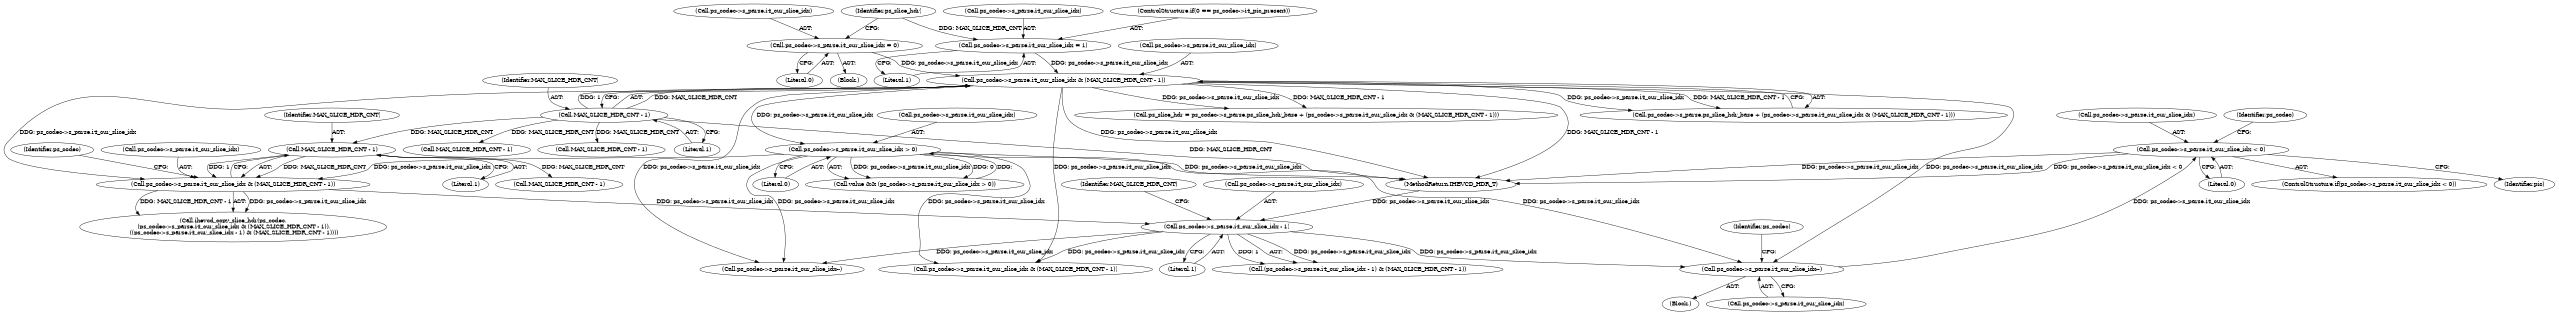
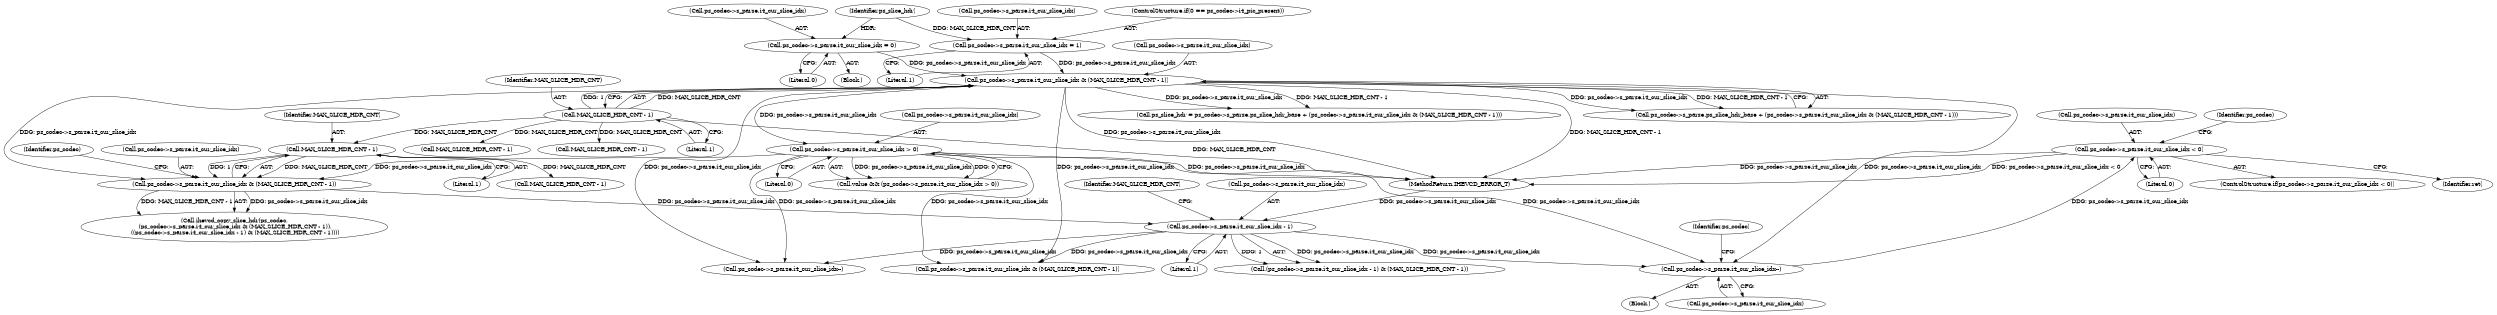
  digraph {
    n1 [label="(Call,ps_codec->s_parse.i4_cur_slice_idx < 0)"]
-   n2 [label="(MethodReturn,IHEVCD_HDR_T)"]
+   n2 [label="(MethodReturn,IHEVCD_ERROR_T)"]
    n3 [label="(Literal,0)"]
    n4 [label="(ControlStructure,if(ps_codec->s_parse.i4_cur_slice_idx < 0))"]
-   n5 [label="(Identifier,pic)"]
+   n5 [label="(Identifier,ret)"]
    n6 [label="(Call,ps_codec->s_parse.i4_cur_slice_idx - 1)"]
    n7 [label="(Call,ps_codec->s_parse.i4_cur_slice_idx--)"]
    n8 [label="(Block,)"]
    n9 [label="(Call,ps_codec->s_parse.i4_cur_slice_idx)"]
    n10 [label="(Call,ps_codec->s_parse.i4_cur_slice_idx & (MAX_SLICE_HDR_CNT - 1))"]
    n11 [label="(Call,MAX_SLICE_HDR_CNT - 1)"]
    n12 [label="(Call,ps_codec->s_parse.i4_cur_slice_idx & (MAX_SLICE_HDR_CNT - 1))"]
    n13 [label="(Call,ps_codec->s_parse.i4_cur_slice_idx > 0)"]
    n14 [label="(Call,ps_slice_hdr = ps_codec->s_parse.ps_slice_hdr_base + (ps_codec->s_parse.i4_cur_slice_idx & (MAX_SLICE_HDR_CNT - 1)))"]
    n15 [label="(Call,ps_codec->s_parse.i4_cur_slice_idx--)"]
    n16 [label="(Call,ps_codec->s_parse.ps_slice_hdr_base + (ps_codec->s_parse.i4_cur_slice_idx & (MAX_SLICE_HDR_CNT - 1)))"]
    n17 [label="(Call,ps_codec->s_parse.i4_cur_slice_idx & (MAX_SLICE_HDR_CNT - 1))"]
    n18 [label="(Call,MAX_SLICE_HDR_CNT - 1)"]
    n19 [label="(Call,MAX_SLICE_HDR_CNT - 1)"]
    n20 [label="(Literal,1)"]
    n21 [label="(Call,MAX_SLICE_HDR_CNT - 1)"]
    n22 [label="(Call,ihevcd_copy_slice_hdr(ps_codec,\n (ps_codec->s_parse.i4_cur_slice_idx & (MAX_SLICE_HDR_CNT - 1)),\n ((ps_codec->s_parse.i4_cur_slice_idx - 1) & (MAX_SLICE_HDR_CNT - 1))))"]
    n23 [label="(Literal,0)"]
    n24 [label="(Call,value && (ps_codec->s_parse.i4_cur_slice_idx > 0))"]
    n25 [label="(Call,ps_codec->s_parse.i4_cur_slice_idx = 0)"]
    n26 [label="(Literal,0)"]
    n27 [label="(Block,)"]
    n28 [label="(Call,ps_codec->s_parse.i4_cur_slice_idx = 1)"]
    n29 [label="(Literal,1)"]
    n30 [label="(ControlStructure,if(0 == ps_codec->i4_pic_present))"]
    n31 [label="(Literal,1)"]
    n32 [label="(Call,MAX_SLICE_HDR_CNT - 1)"]
    n33 [label="(Literal,1)"]
    n34 [label="(Call,(ps_codec->s_parse.i4_cur_slice_idx - 1) & (MAX_SLICE_HDR_CNT - 1))"]
    n35 [label="(Identifier,ps_codec)"]
    n36 [label="(Call,ps_codec->s_parse.i4_cur_slice_idx)"]
    n37 [label="(Identifier,MAX_SLICE_HDR_CNT)"]
    n38 [label="(Call,ps_codec->s_parse.i4_cur_slice_idx)"]
    n39 [label="(Identifier,ps_codec)"]
    n40 [label="(Call,ps_codec->s_parse.i4_cur_slice_idx)"]
    n41 [label="(Call,ps_codec->s_parse.i4_cur_slice_idx)"]
    n42 [label="(Identifier,MAX_SLICE_HDR_CNT)"]
    n43 [label="(Call,ps_codec->s_parse.i4_cur_slice_idx)"]
    n44 [label="(Call,ps_codec->s_parse.i4_cur_slice_idx)"]
    n45 [label="(Identifier,ps_codec)"]
    n46 [label="(Identifier,ps_slice_hdr)"]
    n47 [label="(Identifier,MAX_SLICE_HDR_CNT)"]
    n48 [label="(Call,ps_codec->s_parse.i4_cur_slice_idx)"]
    n1 -> n2 [label="DDG: ps_codec->s_parse.i4_cur_slice_idx"]
    n1 -> n2 [label="DDG: ps_codec->s_parse.i4_cur_slice_idx < 0"]
    n1 -> n3 [label="CFG: "]
    n1 -> n4 [label="AST: "]
    n1 -> n5 [label="CFG: "]
    n2 -> n6 [label="DDG: ps_codec->s_parse.i4_cur_slice_idx"]
    n3 -> n1 [label="AST: "]
    n6 -> n7 [label="DDG: ps_codec->s_parse.i4_cur_slice_idx"]
    n6 -> n15 [label="DDG: ps_codec->s_parse.i4_cur_slice_idx"]
    n6 -> n17 [label="DDG: ps_codec->s_parse.i4_cur_slice_idx"]
    n6 -> n33 [label="CFG: "]
    n6 -> n34 [label="AST: "]
    n6 -> n34 [label="DDG: ps_codec->s_parse.i4_cur_slice_idx"]
    n6 -> n34 [label="DDG: 1"]
    n7 -> n1 [label="DDG: ps_codec->s_parse.i4_cur_slice_idx"]
    n7 -> n8 [label="AST: "]
    n7 -> n9 [label="CFG: "]
    n9 -> n7 [label="AST: "]
    n10 -> n2 [label="DDG: MAX_SLICE_HDR_CNT - 1"]
    n10 -> n2 [label="DDG: ps_codec->s_parse.i4_cur_slice_idx"]
    n10 -> n7 [label="DDG: ps_codec->s_parse.i4_cur_slice_idx"]
    n10 -> n11 [label="CFG: "]
    n10 -> n12 [label="DDG: ps_codec->s_parse.i4_cur_slice_idx"]
    n10 -> n13 [label="DDG: ps_codec->s_parse.i4_cur_slice_idx"]
    n10 -> n14 [label="DDG: ps_codec->s_parse.i4_cur_slice_idx"]
    n10 -> n14 [label="DDG: MAX_SLICE_HDR_CNT - 1"]
    n10 -> n15 [label="DDG: ps_codec->s_parse.i4_cur_slice_idx"]
    n10 -> n16 [label="AST: "]
    n10 -> n16 [label="DDG: ps_codec->s_parse.i4_cur_slice_idx"]
    n10 -> n16 [label="DDG: MAX_SLICE_HDR_CNT - 1"]
    n10 -> n17 [label="DDG: ps_codec->s_parse.i4_cur_slice_idx"]
    n11 -> n2 [label="DDG: MAX_SLICE_HDR_CNT"]
    n11 -> n10 [label="AST: "]
    n11 -> n10 [label="DDG: MAX_SLICE_HDR_CNT"]
    n11 -> n10 [label="DDG: 1"]
    n11 -> n18 [label="DDG: MAX_SLICE_HDR_CNT"]
    n11 -> n19 [label="DDG: MAX_SLICE_HDR_CNT"]
    n11 -> n20 [label="CFG: "]
    n11 -> n21 [label="DDG: MAX_SLICE_HDR_CNT"]
    n12 -> n6 [label="DDG: ps_codec->s_parse.i4_cur_slice_idx"]
    n12 -> n18 [label="CFG: "]
    n12 -> n22 [label="AST: "]
    n12 -> n22 [label="DDG: ps_codec->s_parse.i4_cur_slice_idx"]
    n12 -> n22 [label="DDG: MAX_SLICE_HDR_CNT - 1"]
    n13 -> n2 [label="DDG: ps_codec->s_parse.i4_cur_slice_idx"]
    n13 -> n7 [label="DDG: ps_codec->s_parse.i4_cur_slice_idx"]
    n13 -> n12 [label="DDG: ps_codec->s_parse.i4_cur_slice_idx"]
    n13 -> n15 [label="DDG: ps_codec->s_parse.i4_cur_slice_idx"]
    n13 -> n17 [label="DDG: ps_codec->s_parse.i4_cur_slice_idx"]
    n13 -> n23 [label="CFG: "]
    n13 -> n24 [label="AST: "]
    n13 -> n24 [label="DDG: ps_codec->s_parse.i4_cur_slice_idx"]
    n13 -> n24 [label="DDG: 0"]
    n16 -> n10 [label="CFG: "]
    n18 -> n12 [label="AST: "]
    n18 -> n12 [label="DDG: MAX_SLICE_HDR_CNT"]
    n18 -> n12 [label="DDG: 1"]
    n18 -> n31 [label="CFG: "]
    n18 -> n32 [label="DDG: MAX_SLICE_HDR_CNT"]
    n20 -> n11 [label="AST: "]
    n23 -> n13 [label="AST: "]
-   n24 -> n13 [label="DDG: "]
+   n24 -> n13 [label="CFG: "]
    n25 -> n10 [label="DDG: ps_codec->s_parse.i4_cur_slice_idx"]
    n25 -> n26 [label="CFG: "]
    n25 -> n27 [label="AST: "]
    n26 -> n25 [label="AST: "]
    n28 -> n10 [label="DDG: ps_codec->s_parse.i4_cur_slice_idx"]
    n28 -> n29 [label="CFG: "]
    n29 -> n28 [label="AST: "]
    n30 -> n28 [label="AST: "]
    n31 -> n18 [label="AST: "]
    n33 -> n6 [label="AST: "]
    n35 -> n12 [label="CFG: "]
    n36 -> n28 [label="AST: "]
    n37 -> n11 [label="AST: "]
    n38 -> n10 [label="AST: "]
    n39 -> n1 [label="CFG: "]
    n40 -> n13 [label="AST: "]
    n41 -> n1 [label="AST: "]
    n42 -> n6 [label="CFG: "]
    n43 -> n25 [label="AST: "]
    n44 -> n12 [label="AST: "]
    n45 -> n7 [label="CFG: "]
-   n46 -> n25 [label="CFG: "]
+   n46 -> n25 [label="HDR: "]
    n46 -> n28 [label="DDG: MAX_SLICE_HDR_CNT"]
    n47 -> n18 [label="AST: "]
    n48 -> n6 [label="AST: "]
  }
